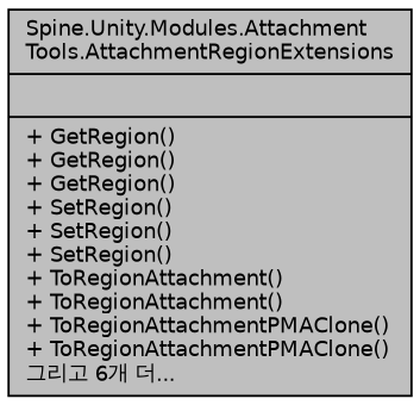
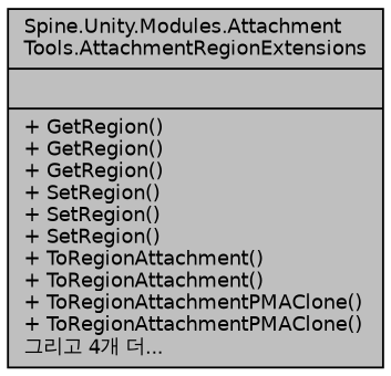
  digraph {
-   n1 [color=black fillcolor=grey75 fontcolor=black fontname=Helvetica fontsize=10 height=0.2 label="{Spine.Unity.Modules.Attachment\lTools.AttachmentRegionExtensions\n||+ GetRegion()\l+ GetRegion()\l+ GetRegion()\l+ SetRegion()\l+ SetRegion()\l+ SetRegion()\l+ ToRegionAttachment()\l+ ToRegionAttachment()\l+ ToRegionAttachmentPMAClone()\l+ ToRegionAttachmentPMAClone()\l그리고 6개 더...\l}" shape=record style=filled width=0.4]
+   n1 [color=black fillcolor=grey75 fontcolor=black fontname=Helvetica fontsize=10 height=0.2 label="{Spine.Unity.Modules.Attachment\lTools.AttachmentRegionExtensions\n||+ GetRegion()\l+ GetRegion()\l+ GetRegion()\l+ SetRegion()\l+ SetRegion()\l+ SetRegion()\l+ ToRegionAttachment()\l+ ToRegionAttachment()\l+ ToRegionAttachmentPMAClone()\l+ ToRegionAttachmentPMAClone()\l그리고 4개 더...\l}" shape=record style=filled width=0.4]
  }
